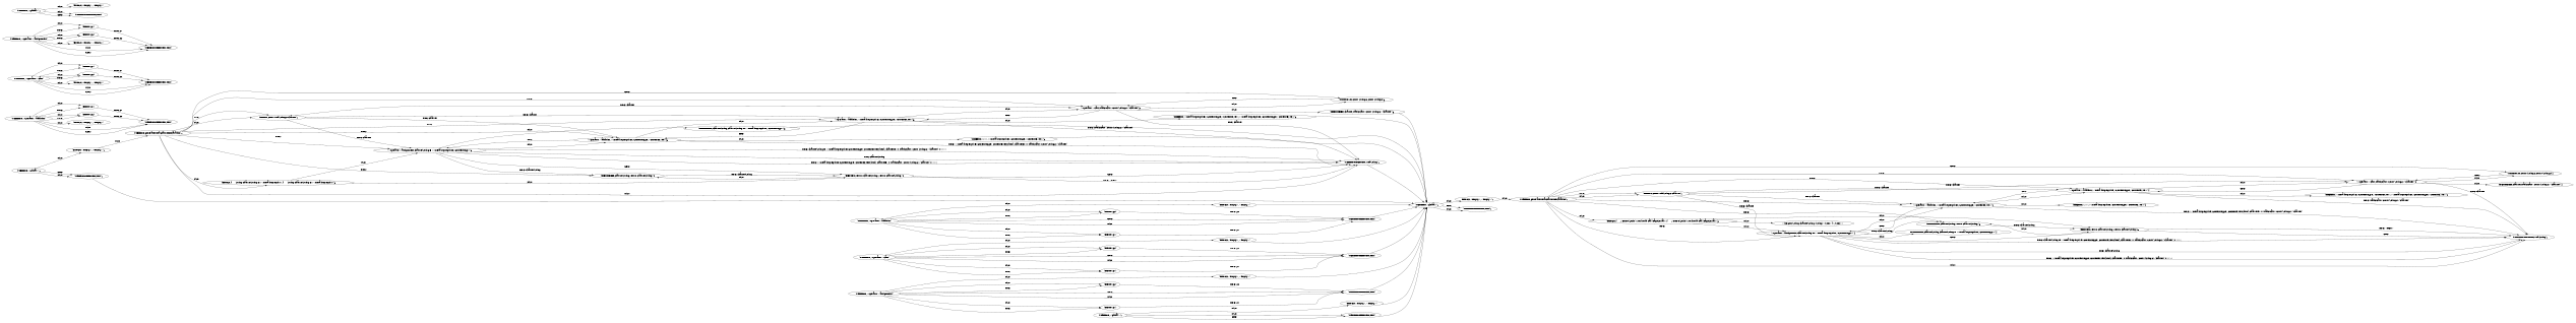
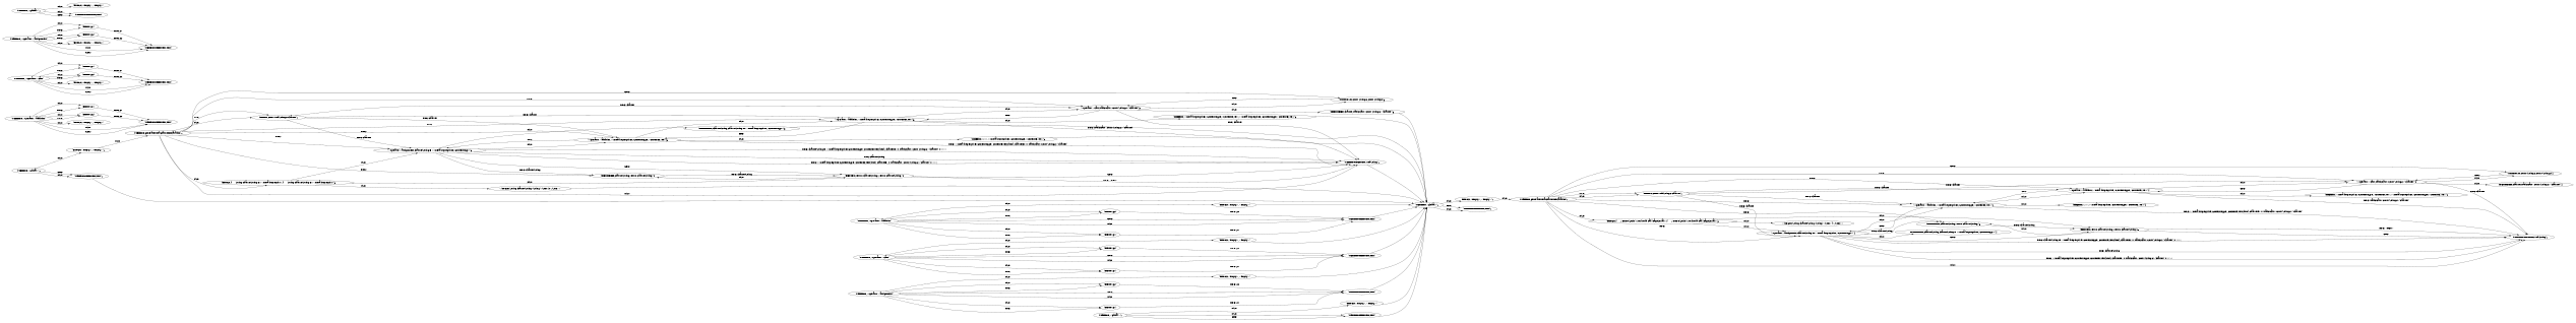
  digraph {
    rankdir=LR
    n1 [label=<(METHOD,&lt;global&gt;)<SUB>1</SUB>>]
    n2 [label=<(BLOCK,&lt;empty&gt;,&lt;empty&gt;)<SUB>1</SUB>>]
    n3 [label=<(METHOD_RETURN,ANY)<SUB>1</SUB>>]
    n4 [label=<(METHOD,generateMetaCharsetDeclaration)<SUB>1</SUB>>]
    n5 [label=<(PARAM,const WebString&amp; charset)<SUB>1</SUB>>]
    n6 [label=<(BLOCK,{      String charsetString = &quot;&lt;meta http-equiv...,{      String charsetString = &quot;&lt;meta http-equiv...)<SUB>2</SUB>>]
    n7 [label=<(&lt;operator&gt;.assignment,charsetString = &quot;&lt;meta http-equiv=\&quot;Content-Typ...)<SUB>3</SUB>>]
    n8 [label=<(&lt;operator&gt;.addition,&quot;&lt;meta http-equiv=\&quot;Content-Type\&quot; content=\&quot;te...)<SUB>3</SUB>>]
    n9 [label=<(&lt;operator&gt;.addition,&quot;&lt;meta http-equiv=\&quot;Content-Type\&quot; content=\&quot;te...)<SUB>3</SUB>>]
    n10 [label=<(&lt;operator&gt;.cast,static_cast&lt;const String&amp;&gt;(charset))<SUB>3</SUB>>]
    n11 [label=<(UNKNOWN,const String&amp;,const String&amp;)<SUB>3</SUB>>]
    n12 [label=<(IDENTIFIER,charsetString,return charsetString;)<SUB>4</SUB>>]
    n13 [label=<(METHOD_RETURN,WebString)<SUB>1</SUB>>]
+   n14 [label="<(LOCAL,String charsetString: String)<SUB>3</SUB>>"]
    n15 [label=<(RETURN,return charsetString;,return charsetString;)<SUB>4</SUB>>]
    n16 [label=<(METHOD,&lt;global&gt;)<SUB>1</SUB>>]
    n17 [label=<(IDENTIFIER,charsetString,charsetString = &quot;&lt;meta http-equiv=\&quot;Content-Typ...)<SUB>3</SUB>>]
    n18 [label=<(LITERAL,&quot;\&quot;&gt;&quot;,&quot;&lt;meta http-equiv=\&quot;Content-Type\&quot; content=\&quot;te...)<SUB>3</SUB>>]
    n19 [label=<(LITERAL,&quot;&lt;meta http-equiv=\&quot;Content-Type\&quot; content=\&quot;te...,&quot;&lt;meta http-equiv=\&quot;Content-Type\&quot; content=\&quot;te...)<SUB>3</SUB>>]
    n20 [label=<(IDENTIFIER,charset,static_cast&lt;const String&amp;&gt;(charset))<SUB>3</SUB>>]
    n21 [label=<(METHOD,&lt;operator&gt;.addition)>]
    n22 [label=<(PARAM,p1)>]
    n23 [label=<(PARAM,p2)>]
    n24 [label=<(BLOCK,&lt;empty&gt;,&lt;empty&gt;)>]
    n25 [label=<(METHOD_RETURN,ANY)>]
    n26 [label=<(METHOD,&lt;operator&gt;.cast)>]
    n27 [label=<(PARAM,p1)>]
    n28 [label=<(PARAM,p2)>]
    n29 [label=<(BLOCK,&lt;empty&gt;,&lt;empty&gt;)>]
    n30 [label=<(METHOD_RETURN,ANY)>]
    n31 [label=<(METHOD,&lt;operator&gt;.assignment)>]
    n32 [label=<(PARAM,p1)>]
    n33 [label=<(PARAM,p2)>]
    n34 [label=<(BLOCK,&lt;empty&gt;,&lt;empty&gt;)>]
    n35 [label=<(METHOD_RETURN,ANY)>]
    n36 [label=<(METHOD,&lt;global&gt;)<SUB>1</SUB>>]
    n37 [label=<(BLOCK,&lt;empty&gt;,&lt;empty&gt;)>]
    n38 [label=<(METHOD_RETURN,ANY)>]
    n39 [label=<(BLOCK,&lt;empty&gt;,&lt;empty&gt;)<SUB>1</SUB>>]
    n40 [label=<(METHOD_RETURN,ANY)<SUB>1</SUB>>]
    n41 [label=<(METHOD,generateMetaCharsetDeclaration)<SUB>1</SUB>>]
    n42 [label=<(PARAM,const WebString&amp; charset)<SUB>1</SUB>>]
    n43 [label=<(BLOCK,{     // TODO(yosin) We should call |PageSerial...,{     // TODO(yosin) We should call |PageSerial...)<SUB>2</SUB>>]
    n44 [label=<(&lt;operator&gt;.assignment,charsetString = &quot;&lt;meta http-equiv=\&quot;Content-Typ...)<SUB>4</SUB>>]
    n45 [label=<(&lt;operator&gt;.addition,&quot;&lt;meta http-equiv=\&quot;Content-Type\&quot; content=\&quot;te...)<SUB>4</SUB>>]
    n46 [label=<(&lt;operator&gt;.addition,&quot;&lt;meta http-equiv=\&quot;Content-Type\&quot; content=\&quot;te...)<SUB>4</SUB>>]
    n47 [label=<(&lt;operator&gt;.cast,static_cast&lt;const String&amp;&gt;(charset))<SUB>4</SUB>>]
    n48 [label=<(UNKNOWN,const String&amp;,const String&amp;)<SUB>4</SUB>>]
    n49 [label=<(IDENTIFIER,charsetString,return charsetString;)<SUB>5</SUB>>]
    n50 [label=<(METHOD_RETURN,WebString)<SUB>1</SUB>>]
    n51 [label="<(LOCAL,String charsetString: String)<SUB>4</SUB>>"]
    n52 [label=<(RETURN,return charsetString;,return charsetString;)<SUB>5</SUB>>]
    n53 [label=<(IDENTIFIER,charsetString,charsetString = &quot;&lt;meta http-equiv=\&quot;Content-Typ...)<SUB>4</SUB>>]
    n54 [label=<(LITERAL,&quot;\&quot;&gt;&quot;,&quot;&lt;meta http-equiv=\&quot;Content-Type\&quot; content=\&quot;te...)<SUB>4</SUB>>]
    n55 [label=<(LITERAL,&quot;&lt;meta http-equiv=\&quot;Content-Type\&quot; content=\&quot;te...,&quot;&lt;meta http-equiv=\&quot;Content-Type\&quot; content=\&quot;te...)<SUB>4</SUB>>]
    n56 [label=<(IDENTIFIER,charset,static_cast&lt;const String&amp;&gt;(charset))<SUB>4</SUB>>]
    n57 [label=<(METHOD,&lt;operator&gt;.addition)>]
    n58 [label=<(PARAM,p1)>]
    n59 [label=<(PARAM,p2)>]
    n60 [label=<(BLOCK,&lt;empty&gt;,&lt;empty&gt;)>]
    n61 [label=<(METHOD_RETURN,ANY)>]
    n62 [label=<(METHOD,&lt;operator&gt;.cast)>]
    n63 [label=<(PARAM,p1)>]
    n64 [label=<(PARAM,p2)>]
    n65 [label=<(BLOCK,&lt;empty&gt;,&lt;empty&gt;)>]
    n66 [label=<(METHOD_RETURN,ANY)>]
    n67 [label=<(METHOD,&lt;operator&gt;.assignment)>]
    n68 [label=<(PARAM,p1)>]
    n69 [label=<(PARAM,p2)>]
    n70 [label=<(BLOCK,&lt;empty&gt;,&lt;empty&gt;)>]
    n71 [label=<(METHOD_RETURN,ANY)>]
    n72 [label=<(METHOD,&lt;global&gt;)<SUB>1</SUB>>]
    n73 [label=<(BLOCK,&lt;empty&gt;,&lt;empty&gt;)>]
    n74 [label=<(METHOD_RETURN,ANY)>]
    n1 -> n2 [label="AST: "]
    n1 -> n3 [label="AST: "]
    n1 -> n3 [label="CFG: "]
    n2 -> n4 [label="AST: "]
    n3 -> n16
    n4 -> n5 [label="AST: "]
    n4 -> n5 [label="DDG: "]
    n4 -> n6 [label="AST: "]
    n4 -> n7 [label="DDG: "]
    n4 -> n8 [label="DDG: "]
    n4 -> n9 [label="DDG: "]
    n4 -> n10 [label="DDG: "]
    n4 -> n11 [label="CFG: "]
    n4 -> n12 [label="DDG: "]
    n4 -> n13 [label="AST: "]
    n5 -> n7 [label="DDG: charset"]
    n5 -> n8 [label="DDG: charset"]
    n5 -> n9 [label="DDG: charset"]
    n5 -> n10 [label="DDG: charset"]
    n6 -> n7 [label="AST: "]
+   n6 -> n14 [label="AST: "]
    n6 -> n15 [label="AST: "]
    n7 -> n8 [label="AST: "]
    n7 -> n12 [label="DDG: charsetString"]
    n7 -> n13 [label="DDG: charsetString"]
    n7 -> n13 [label="DDG: &quot;&lt;meta http-equiv=\&quot;Content-Type\&quot; content=\&quot;text/html; charset=&quot; + static_cast&lt;const String&amp;&gt;(charset) + &quot;\&quot;&gt;&quot;"]
    n7 -> n13 [label="DDG: charsetString = &quot;&lt;meta http-equiv=\&quot;Content-Type\&quot; content=\&quot;text/html; charset=&quot; + static_cast&lt;const String&amp;&gt;(charset) + &quot;\&quot;&gt;&quot;"]
    n7 -> n15 [label="CFG: "]
    n7 -> n17 [label="AST: "]
    n8 -> n7 [label="CFG: "]
    n8 -> n9 [label="AST: "]
    n8 -> n13 [label="DDG: &quot;&lt;meta http-equiv=\&quot;Content-Type\&quot; content=\&quot;text/html; charset=&quot; + static_cast&lt;const String&amp;&gt;(charset)"]
    n8 -> n18 [label="AST: "]
    n9 -> n8 [label="CFG: "]
    n9 -> n10 [label="AST: "]
    n9 -> n13 [label="DDG: static_cast&lt;const String&amp;&gt;(charset)"]
    n9 -> n19 [label="AST: "]
    n10 -> n9 [label="CFG: "]
    n10 -> n11 [label="AST: "]
    n10 -> n13 [label="DDG: charset"]
    n10 -> n20 [label="AST: "]
    n11 -> n10 [label="CFG: "]
    n12 -> n15 [label="DDG: charsetString"]
    n13 -> n16
+   n14 -> n16
    n15 -> n12 [label="AST: "]
    n15 -> n13 [label="CFG: "]
    n15 -> n13 [label="DDG: &lt;RET&gt;"]
    n16 -> n39 [label="AST: "]
    n16 -> n40 [label="AST: "]
    n16 -> n40 [label="CFG: "]
    n17 -> n16
    n18 -> n16
    n19 -> n16
    n20 -> n16
    n21 -> n22 [label="AST: "]
    n21 -> n22 [label="DDG: "]
    n21 -> n23 [label="AST: "]
    n21 -> n23 [label="DDG: "]
    n21 -> n24 [label="AST: "]
    n21 -> n25 [label="AST: "]
    n21 -> n25 [label="CFG: "]
    n22 -> n25 [label="DDG: p1"]
    n23 -> n25 [label="DDG: p2"]
    n24 -> n16
    n25 -> n16
    n26 -> n27 [label="AST: "]
    n26 -> n27 [label="DDG: "]
    n26 -> n28 [label="AST: "]
    n26 -> n28 [label="DDG: "]
    n26 -> n29 [label="AST: "]
    n26 -> n30 [label="AST: "]
    n26 -> n30 [label="CFG: "]
    n27 -> n30 [label="DDG: p1"]
    n28 -> n30 [label="DDG: p2"]
    n29 -> n16
    n30 -> n16
    n31 -> n32 [label="AST: "]
    n31 -> n32 [label="DDG: "]
    n31 -> n33 [label="AST: "]
    n31 -> n33 [label="DDG: "]
    n31 -> n34 [label="AST: "]
    n31 -> n35 [label="AST: "]
    n31 -> n35 [label="CFG: "]
    n32 -> n35 [label="DDG: p1"]
    n33 -> n35 [label="DDG: p2"]
    n34 -> n16
    n35 -> n16
    n36 -> n37 [label="AST: "]
    n36 -> n38 [label="AST: "]
    n36 -> n38 [label="CFG: "]
    n37 -> n16
    n38 -> n16
    n39 -> n41 [label="AST: "]
    n41 -> n42 [label="AST: "]
    n41 -> n42 [label="DDG: "]
    n41 -> n43 [label="AST: "]
    n41 -> n44 [label="DDG: "]
    n41 -> n45 [label="DDG: "]
    n41 -> n46 [label="DDG: "]
    n41 -> n47 [label="DDG: "]
    n41 -> n48 [label="CFG: "]
    n41 -> n49 [label="DDG: "]
    n41 -> n50 [label="AST: "]
    n42 -> n44 [label="DDG: charset"]
    n42 -> n45 [label="DDG: charset"]
    n42 -> n46 [label="DDG: charset"]
    n42 -> n47 [label="DDG: charset"]
    n43 -> n44 [label="AST: "]
    n43 -> n51 [label="AST: "]
    n43 -> n52 [label="AST: "]
    n44 -> n45 [label="AST: "]
    n44 -> n49 [label="DDG: charsetString"]
    n44 -> n50 [label="DDG: charsetString"]
    n44 -> n50 [label="DDG: &quot;&lt;meta http-equiv=\&quot;Content-Type\&quot; content=\&quot;text/html; charset=&quot; + static_cast&lt;const String&amp;&gt;(charset) + &quot;\&quot;&gt;&quot;"]
    n44 -> n50 [label="DDG: charsetString = &quot;&lt;meta http-equiv=\&quot;Content-Type\&quot; content=\&quot;text/html; charset=&quot; + static_cast&lt;const String&amp;&gt;(charset) + &quot;\&quot;&gt;&quot;"]
    n44 -> n52 [label="CFG: "]
    n44 -> n53 [label="AST: "]
    n45 -> n44 [label="CFG: "]
    n45 -> n46 [label="AST: "]
    n45 -> n50 [label="DDG: &quot;&lt;meta http-equiv=\&quot;Content-Type\&quot; content=\&quot;text/html; charset=&quot; + static_cast&lt;const String&amp;&gt;(charset)"]
    n45 -> n54 [label="AST: "]
    n46 -> n45 [label="CFG: "]
    n46 -> n47 [label="AST: "]
    n46 -> n50 [label="DDG: static_cast&lt;const String&amp;&gt;(charset)"]
    n46 -> n55 [label="AST: "]
    n47 -> n46 [label="CFG: "]
    n47 -> n48 [label="AST: "]
    n47 -> n50 [label="DDG: charset"]
    n47 -> n56 [label="AST: "]
    n48 -> n47 [label="CFG: "]
    n49 -> n52 [label="DDG: charsetString"]
    n52 -> n49 [label="AST: "]
    n52 -> n50 [label="CFG: "]
    n52 -> n50 [label="DDG: &lt;RET&gt;"]
    n57 -> n58 [label="AST: "]
    n57 -> n58 [label="DDG: "]
    n57 -> n59 [label="AST: "]
    n57 -> n59 [label="DDG: "]
    n57 -> n60 [label="AST: "]
    n57 -> n61 [label="AST: "]
    n57 -> n61 [label="CFG: "]
    n58 -> n61 [label="DDG: p1"]
    n59 -> n61 [label="DDG: p2"]
    n62 -> n63 [label="AST: "]
    n62 -> n63 [label="DDG: "]
    n62 -> n64 [label="AST: "]
    n62 -> n64 [label="DDG: "]
    n62 -> n65 [label="AST: "]
    n62 -> n66 [label="AST: "]
    n62 -> n66 [label="CFG: "]
    n63 -> n66 [label="DDG: p1"]
    n64 -> n66 [label="DDG: p2"]
    n67 -> n68 [label="AST: "]
    n67 -> n68 [label="DDG: "]
    n67 -> n69 [label="AST: "]
    n67 -> n69 [label="DDG: "]
    n67 -> n70 [label="AST: "]
    n67 -> n71 [label="AST: "]
    n67 -> n71 [label="CFG: "]
    n68 -> n71 [label="DDG: p1"]
    n69 -> n71 [label="DDG: p2"]
    n72 -> n73 [label="AST: "]
    n72 -> n74 [label="AST: "]
    n72 -> n74 [label="CFG: "]
  }
